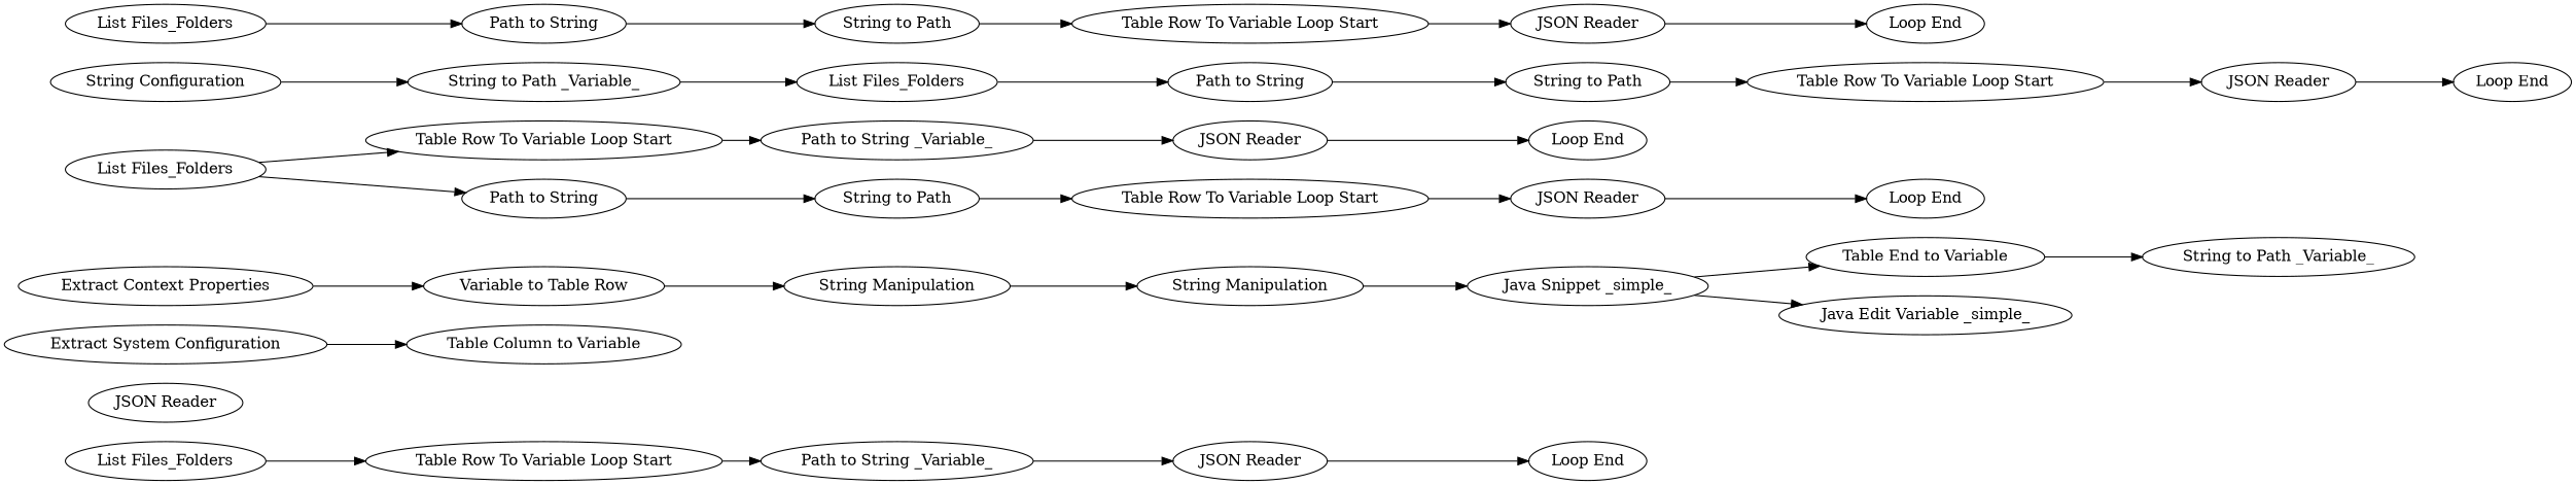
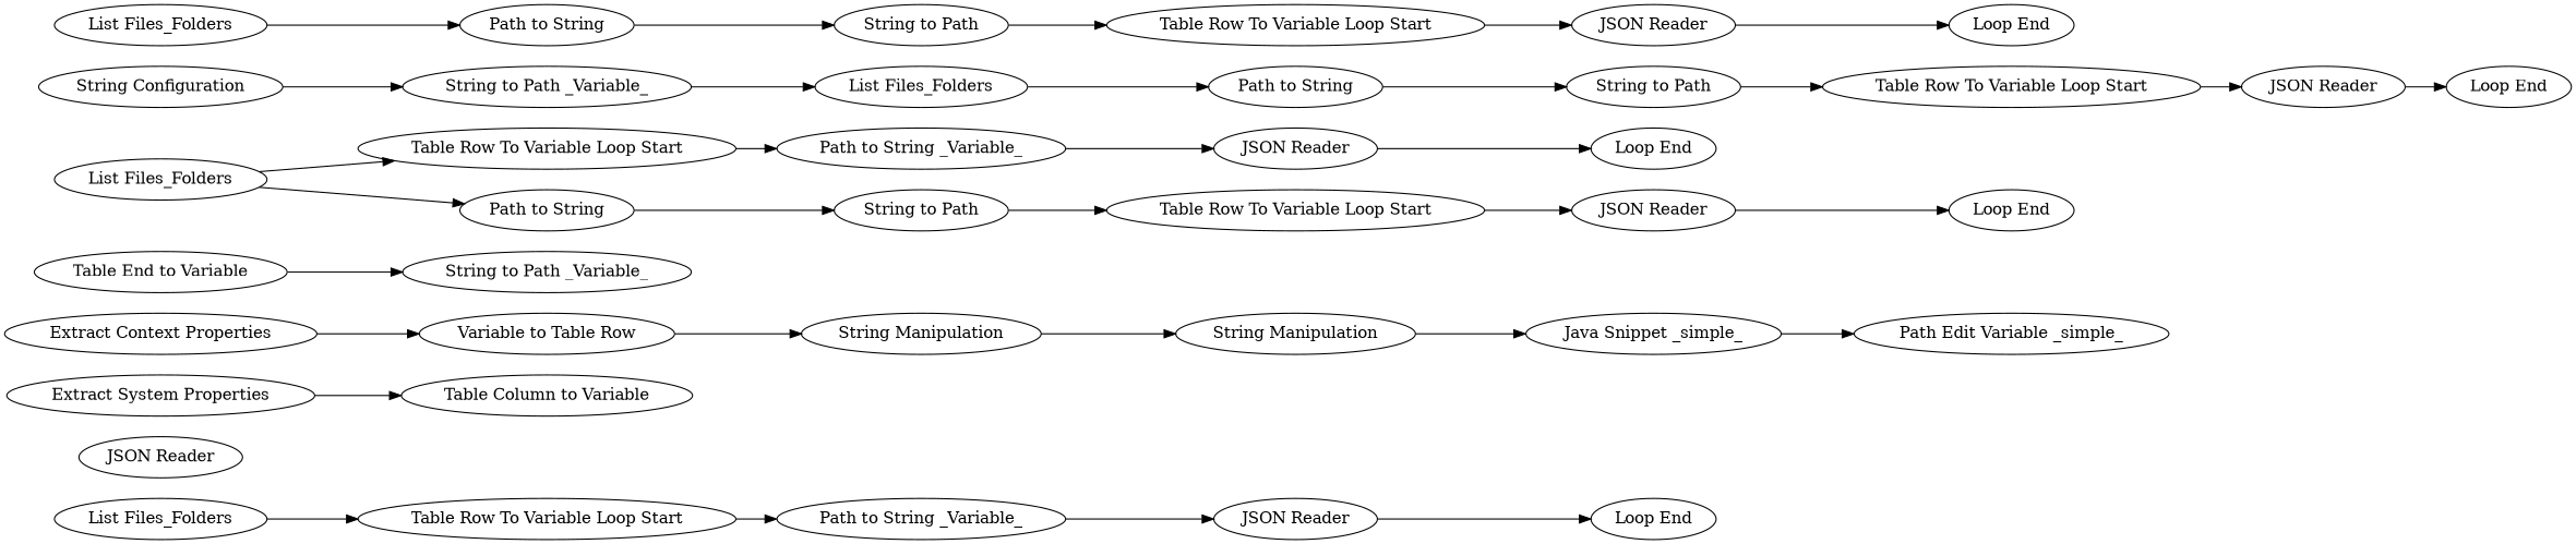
  digraph {
    rankdir=LR
    n1 [label="List Files_Folders"]
    n2 [label="Table Row To Variable Loop Start"]
    n3 [label="Path to String _Variable_"]
    n4 [label="JSON Reader"]
    n5 [label="Loop End"]
    n6 [label="JSON Reader"]
-   n7 [label="Extract System Configuration"]
+   n7 [label="Extract System Properties"]
    n8 [label="Table Column to Variable"]
    n9 [label="Java Snippet _simple_"]
    n10 [label="Table End to Variable"]
-   n11 [label="Java Edit Variable _simple_"]
+   n11 [label="Path Edit Variable _simple_"]
    n12 [label="String to Path _Variable_"]
    n13 [label="String Manipulation"]
    n14 [label="String Manipulation"]
    n15 [label="Variable to Table Row"]
    n16 [label="Extract Context Properties"]
    n17 [label="List Files_Folders"]
    n18 [label="Table Row To Variable Loop Start"]
    n19 [label="Path to String"]
    n20 [label="Path to String _Variable_"]
    n21 [label="String to Path"]
    n22 [label="JSON Reader"]
    n23 [label="Loop End"]
    n24 [label="Table Row To Variable Loop Start"]
    n25 [label="JSON Reader"]
    n26 [label="Loop End"]
    n27 [label="String Configuration"]
    n28 [label="String to Path _Variable_"]
    n29 [label="List Files_Folders"]
    n30 [label="Path to String"]
    n31 [label="String to Path"]
    n32 [label="Table Row To Variable Loop Start"]
    n33 [label="JSON Reader"]
    n34 [label="Loop End"]
    n35 [label="String to Path"]
    n36 [label="Table Row To Variable Loop Start"]
    n37 [label="JSON Reader"]
    n38 [label="Path to String"]
    n39 [label="Loop End"]
    n40 [label="List Files_Folders"]
    n1 -> n2
    n2 -> n3
    n3 -> n4
    n4 -> n5
    n7 -> n8
-   n9 -> n10
    n9 -> n11
    n10 -> n12
    n13 -> n9
    n14 -> n13
    n15 -> n14
    n16 -> n15
    n17 -> n18
    n17 -> n19
    n18 -> n20
    n19 -> n21
    n20 -> n22
    n21 -> n24
    n22 -> n23
    n24 -> n25
    n25 -> n26
    n27 -> n28
    n28 -> n29
    n29 -> n30
    n30 -> n31
    n31 -> n32
    n32 -> n33
    n33 -> n34
    n35 -> n36
    n36 -> n37
    n37 -> n39
    n38 -> n35
    n40 -> n38
  }
